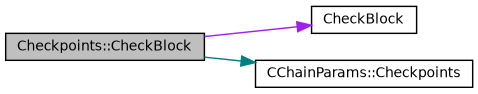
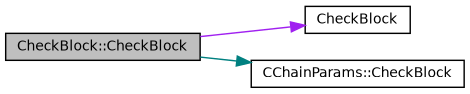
  digraph {
    rankdir=LR
    node [color=black fillcolor=white fontname=Helvetica fontsize=10 shape=record style=filled]
    edge [fontname=Helvetica fontsize=10 labelfontname=Helvetica labelfontsize=10 style=solid]
-   n1 [fillcolor=grey75 fontcolor=black height=0.2 label="Checkpoints::CheckBlock" width=0.4]
+   n1 [fillcolor=grey75 fontcolor=black height=0.2 label="CheckBlock::CheckBlock" width=0.4]
    n2 [height=0.2 label=CheckBlock width=0.4]
-   n3 [height=0.2 label="CChainParams::Checkpoints" width=0.4]
+   n3 [height=0.2 label="CChainParams::CheckBlock" width=0.4]
    n1 -> n2 [color=purple]
    n1 -> n3 [color=teal]
  }
